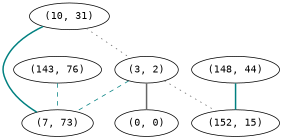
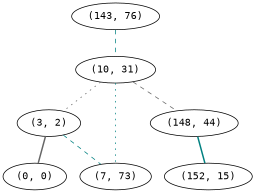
  graph {
    fontname="DejaVu Sans Mono"
    node [fontname="DejaVu Sans Mono"]
    edge [color=gray40 fontname="DejaVu Sans Mono" style=dashed weight=3]
    "(10, 31)"
    "(3, 2)"
    "(148, 44)"
    "(7, 73)"
    "(152, 15)"
    "(0, 0)"
    "(143, 76)"
    "(10, 31)" -- "(3, 2)" [style=dotted]
-   "(10, 31)" -- "(7, 73)" [color=teal style=bold]
+   "(10, 31)" -- "(148, 44)" [weight=1]
+   "(10, 31)" -- "(7, 73)" [color=teal style=dotted]
    "(3, 2)" -- "(7, 73)" [color=teal weight=1]
-   "(3, 2)" -- "(152, 15)" [style=dotted]
    "(3, 2)" -- "(0, 0)" [style=bold weight=4]
    "(148, 44)" -- "(152, 15)" [color=teal style=bold weight=1]
-   "(143, 76)" -- "(7, 73)" [color=teal]
+   "(143, 76)" -- "(10, 31)" [color=teal]
  }
